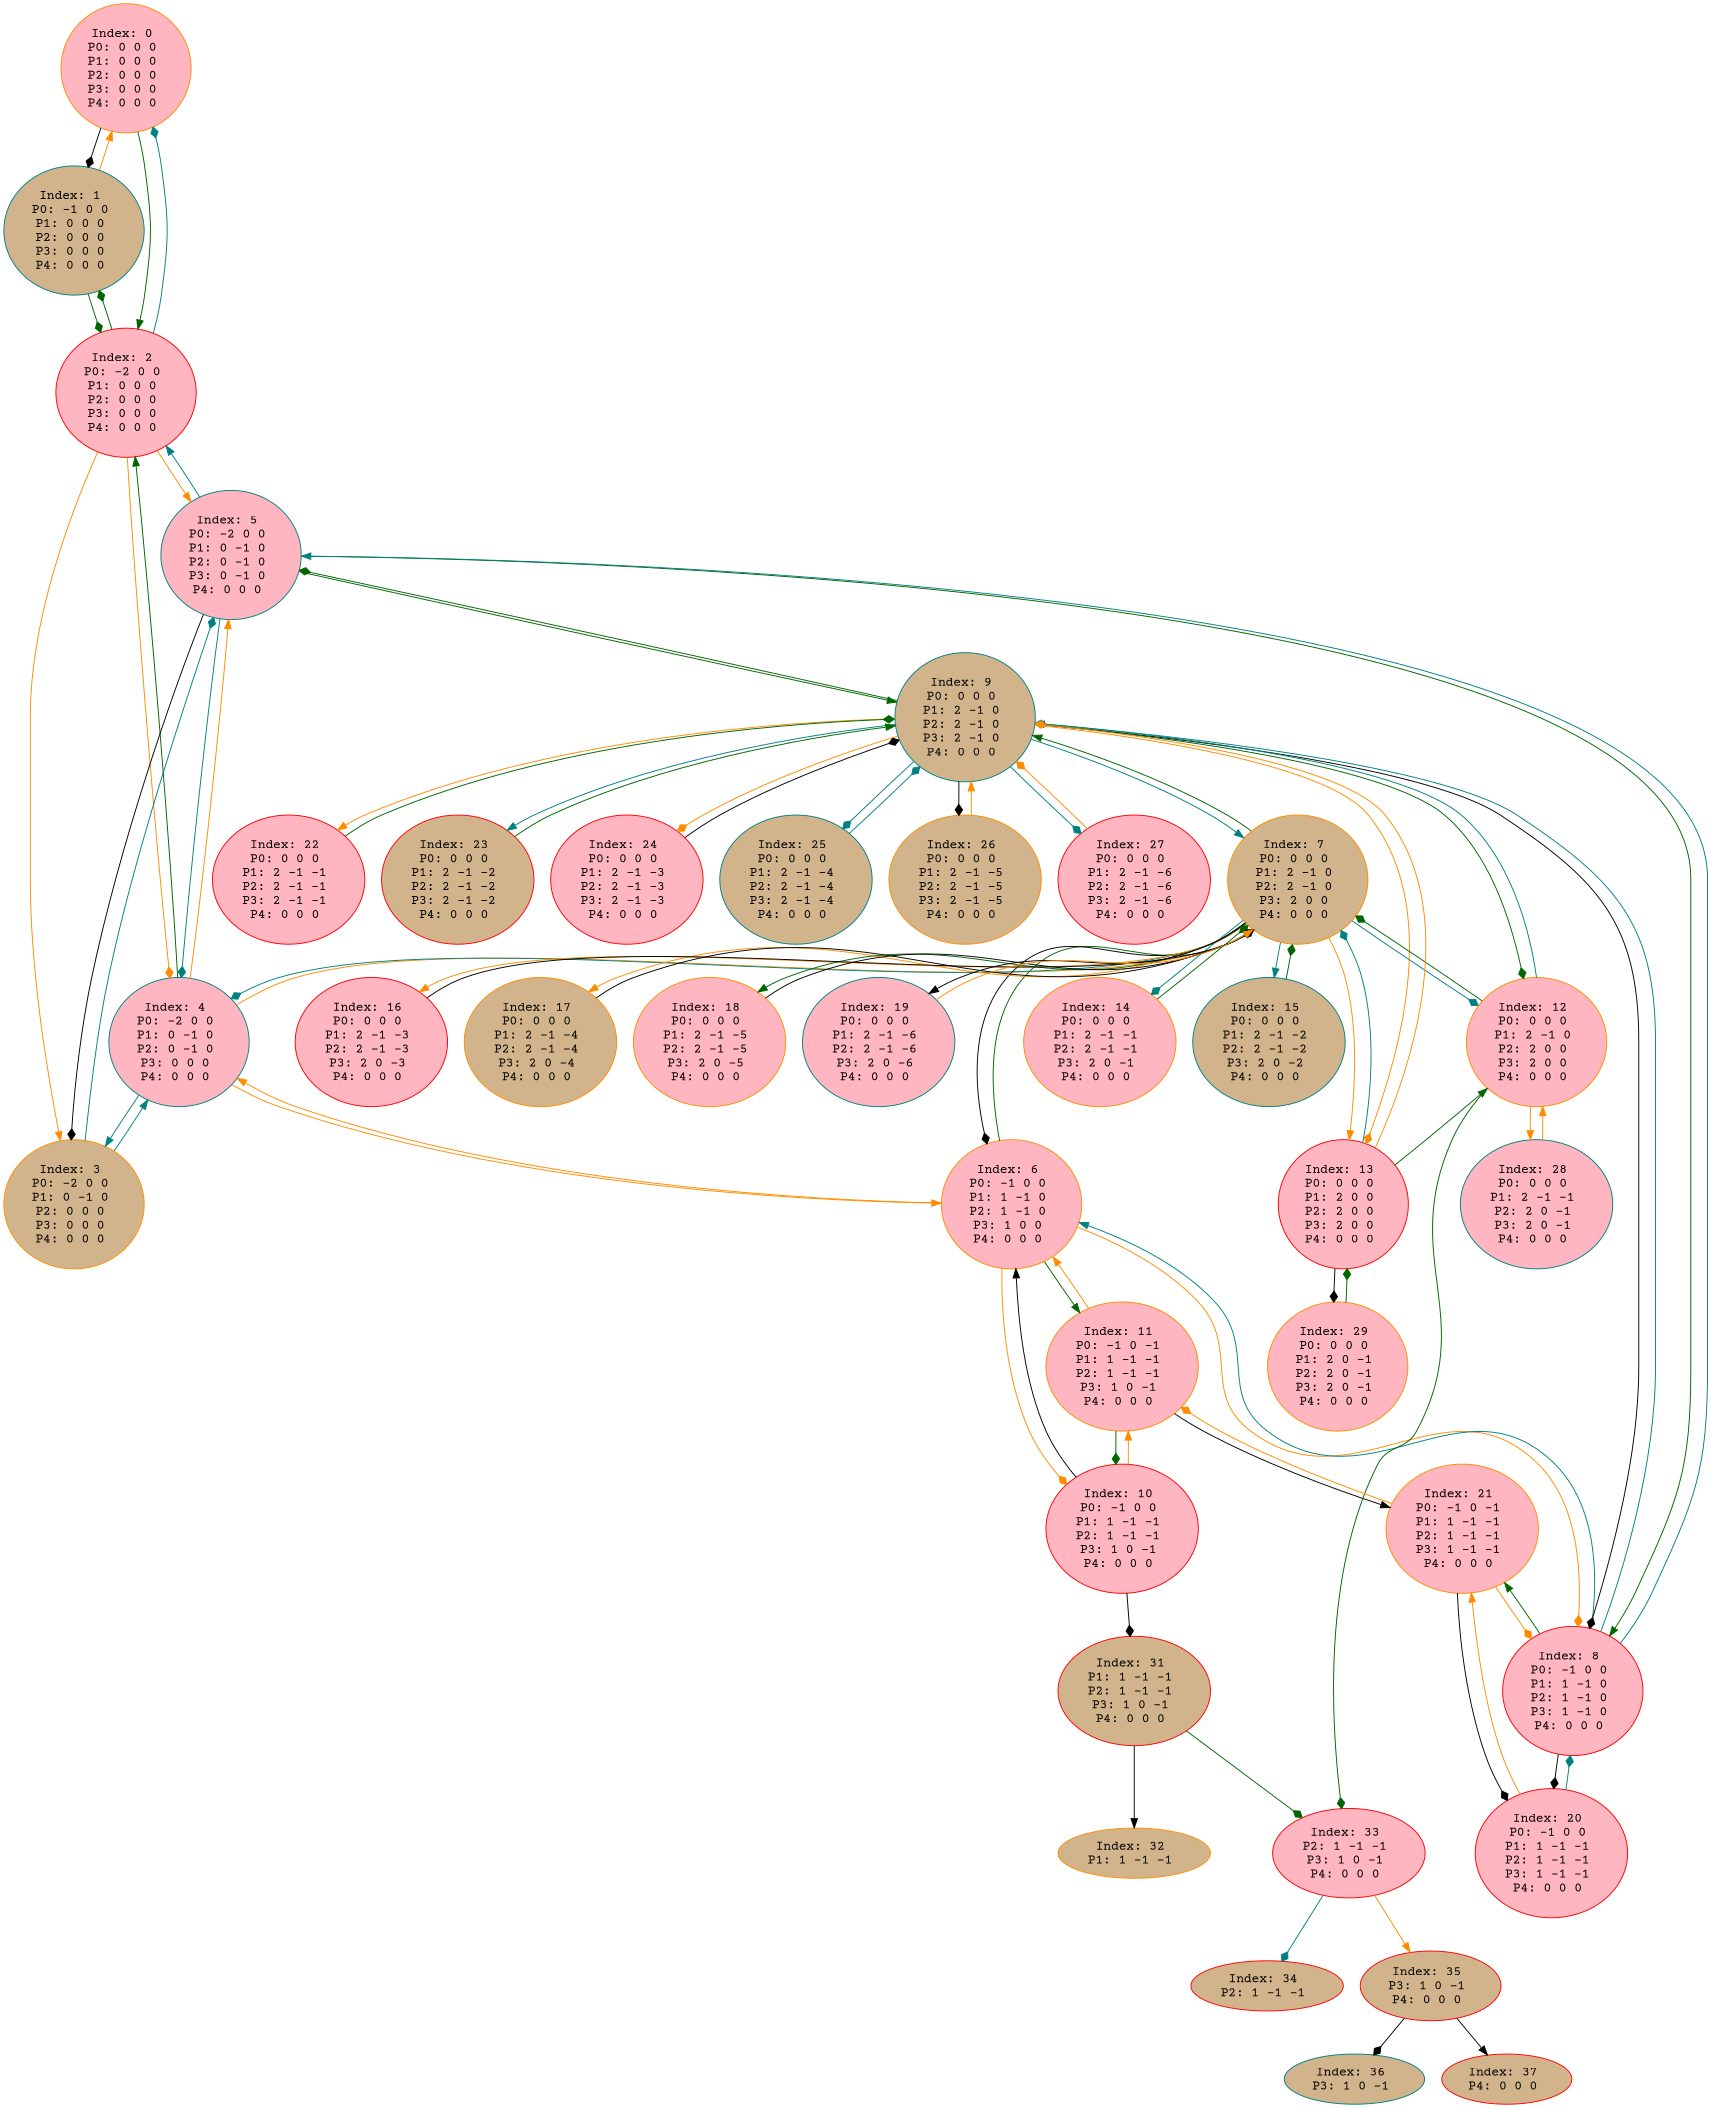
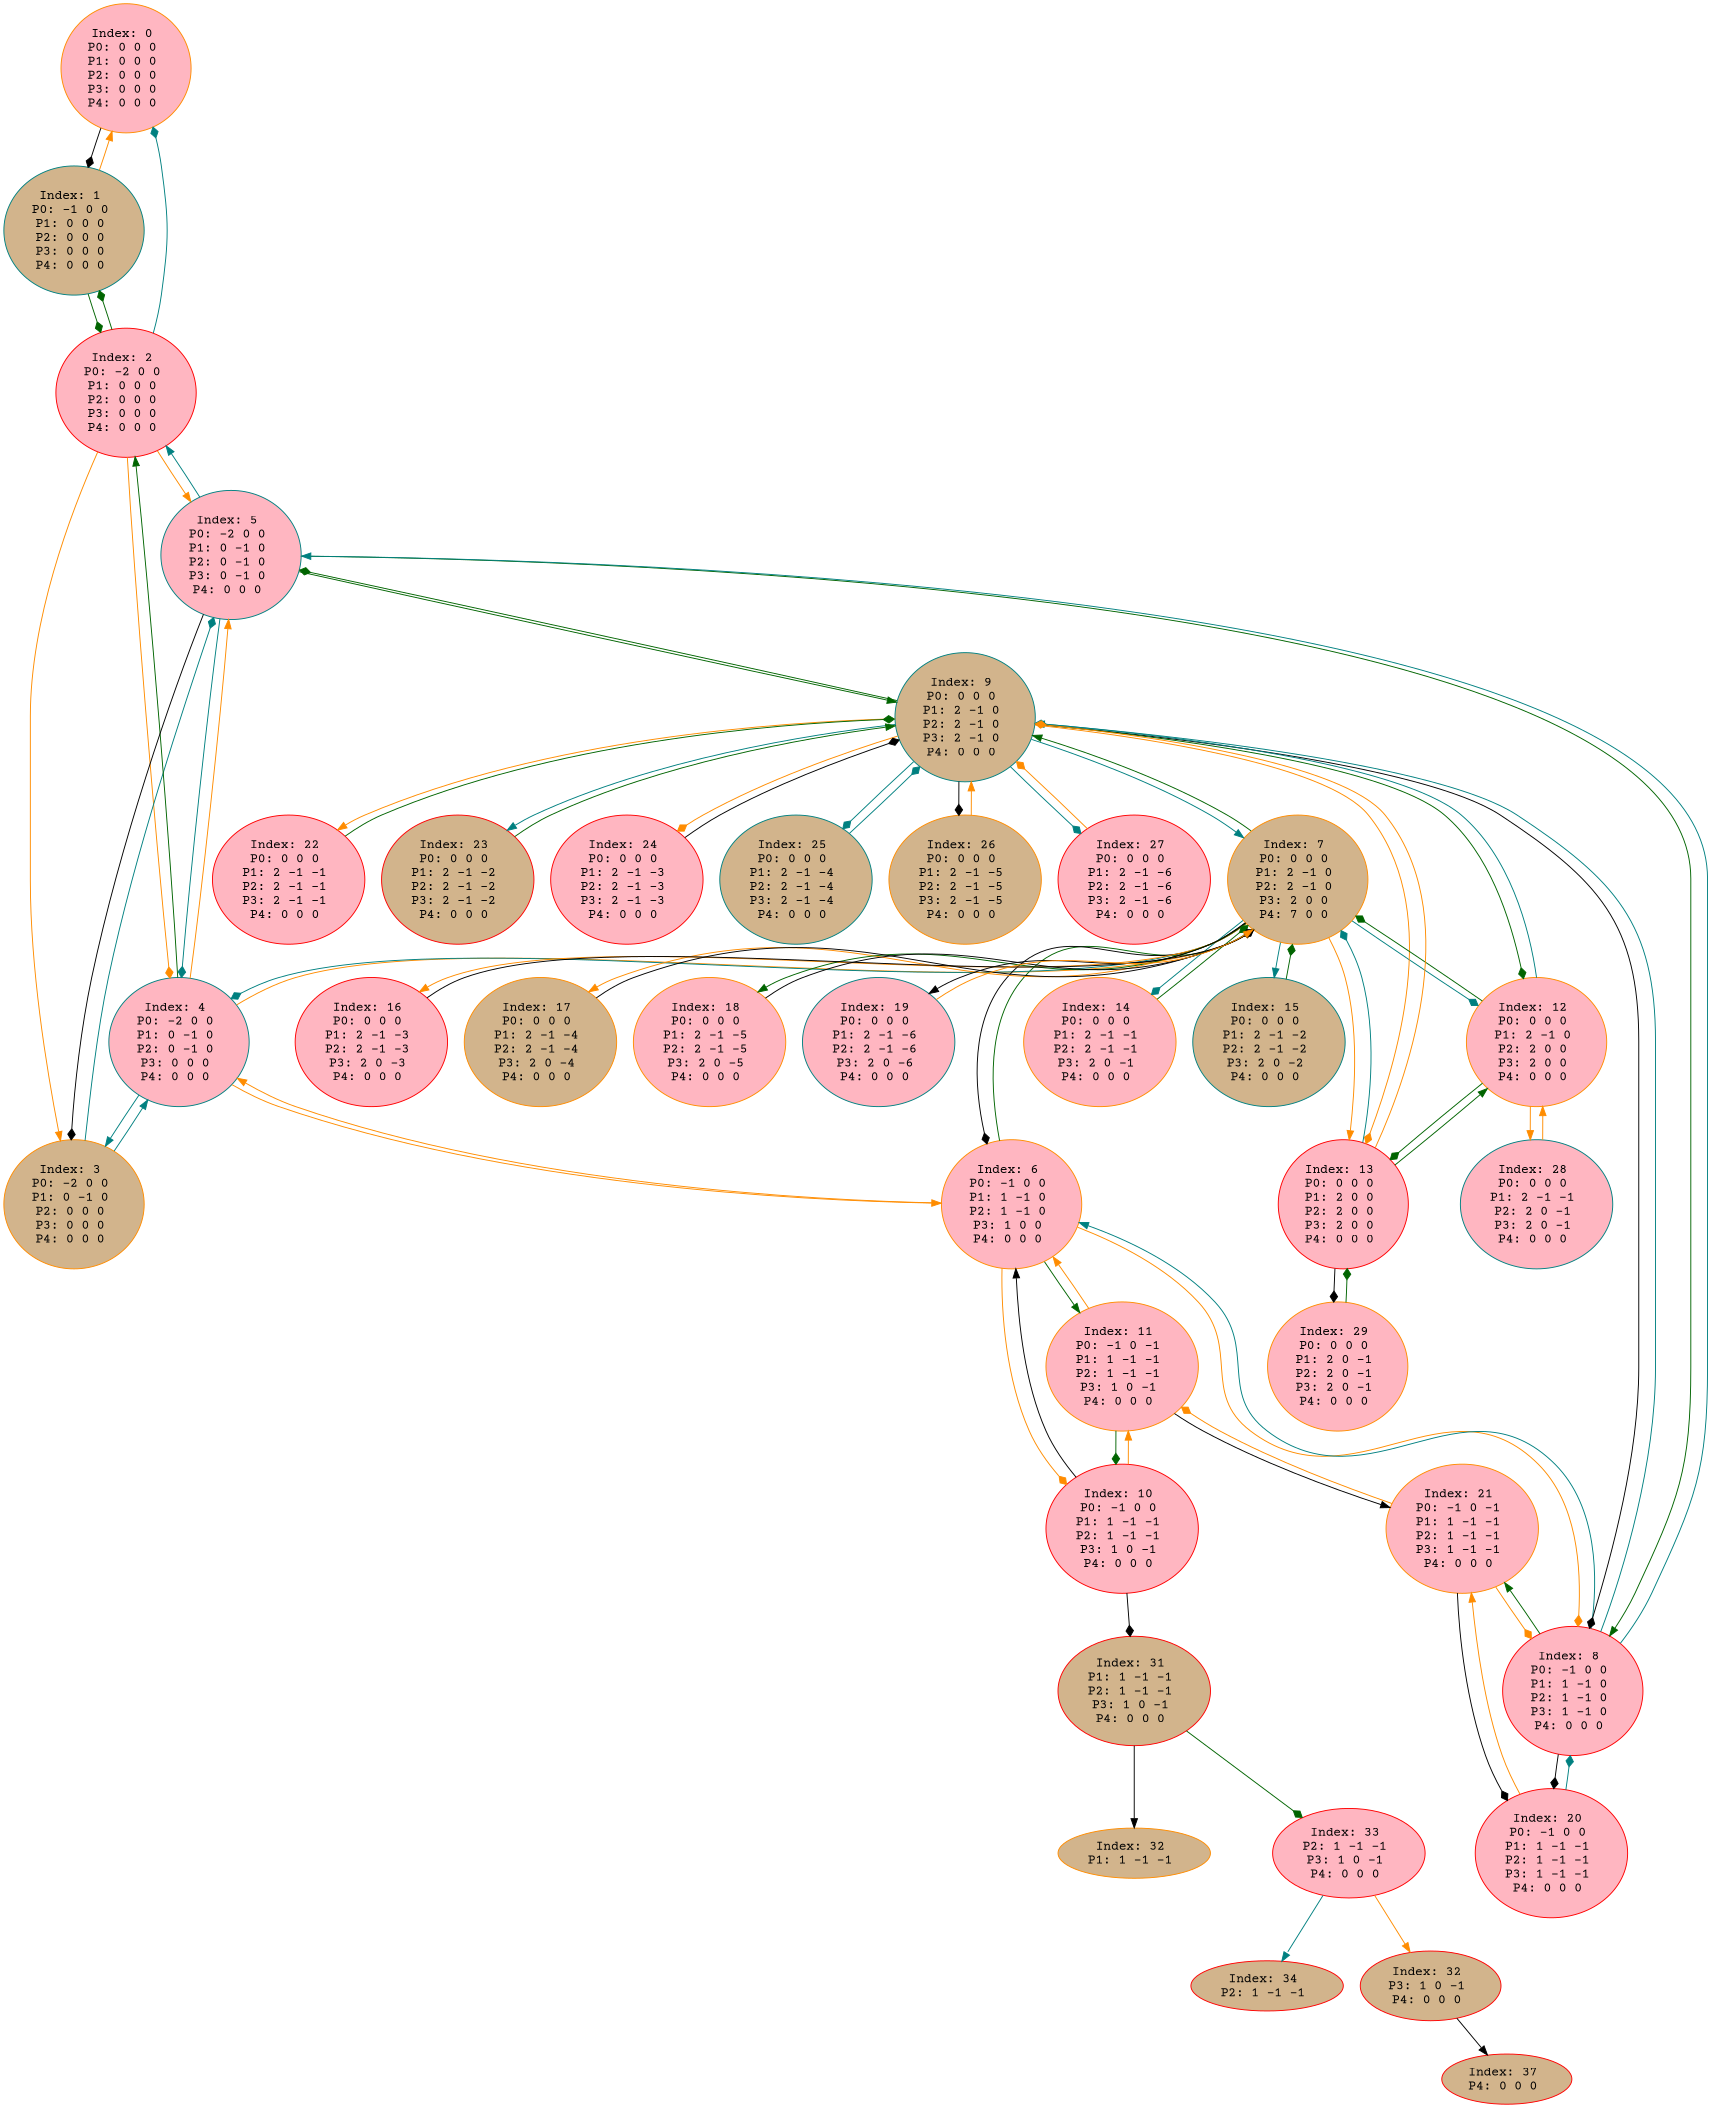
  digraph {
    color=black
    fontname="Courier Prime"
    node [color=red fillcolor=lightpink fontname="Courier Prime" style=filled]
    edge [arrowhead=diamond color=darkorange fontname="Courier Prime"]
    n1 [color=darkorange label="Index: 0 \nP0: 0 0 0 \nP1: 0 0 0 \nP2: 0 0 0 \nP3: 0 0 0 \nP4: 0 0 0 \n"]
    n2 [color=teal fillcolor=tan label="Index: 1 \nP0: -1 0 0 \nP1: 0 0 0 \nP2: 0 0 0 \nP3: 0 0 0 \nP4: 0 0 0 \n"]
    n3 [label="Index: 2 \nP0: -2 0 0 \nP1: 0 0 0 \nP2: 0 0 0 \nP3: 0 0 0 \nP4: 0 0 0 \n"]
    n4 [color=darkorange fillcolor=tan label="Index: 3 \nP0: -2 0 0 \nP1: 0 -1 0 \nP2: 0 0 0 \nP3: 0 0 0 \nP4: 0 0 0 \n"]
    n5 [color=teal label="Index: 4 \nP0: -2 0 0 \nP1: 0 -1 0 \nP2: 0 -1 0 \nP3: 0 0 0 \nP4: 0 0 0 \n"]
    n6 [color=teal label="Index: 5 \nP0: -2 0 0 \nP1: 0 -1 0 \nP2: 0 -1 0 \nP3: 0 -1 0 \nP4: 0 0 0 \n"]
    n7 [color=darkorange label="Index: 6 \nP0: -1 0 0 \nP1: 1 -1 0 \nP2: 1 -1 0 \nP3: 1 0 0 \nP4: 0 0 0 \n"]
-   n8 [color=darkorange fillcolor=tan label="Index: 7 \nP0: 0 0 0 \nP1: 2 -1 0 \nP2: 2 -1 0 \nP3: 2 0 0 \nP4: 0 0 0 \n"]
+   n8 [color=darkorange fillcolor=tan label="Index: 7 \nP0: 0 0 0 \nP1: 2 -1 0 \nP2: 2 -1 0 \nP3: 2 0 0 \nP4: 7 0 0 \n"]
    n9 [label="Index: 8 \nP0: -1 0 0 \nP1: 1 -1 0 \nP2: 1 -1 0 \nP3: 1 -1 0 \nP4: 0 0 0 \n"]
    n10 [color=teal fillcolor=tan label="Index: 9 \nP0: 0 0 0 \nP1: 2 -1 0 \nP2: 2 -1 0 \nP3: 2 -1 0 \nP4: 0 0 0 \n"]
    n11 [label="Index: 10 \nP0: -1 0 0 \nP1: 1 -1 -1 \nP2: 1 -1 -1 \nP3: 1 0 -1 \nP4: 0 0 0 \n"]
    n12 [color=darkorange label="Index: 11 \nP0: -1 0 -1 \nP1: 1 -1 -1 \nP2: 1 -1 -1 \nP3: 1 0 -1 \nP4: 0 0 0 \n"]
    n13 [color=darkorange label="Index: 12 \nP0: 0 0 0 \nP1: 2 -1 0 \nP2: 2 0 0 \nP3: 2 0 0 \nP4: 0 0 0 \n"]
    n14 [label="Index: 13 \nP0: 0 0 0 \nP1: 2 0 0 \nP2: 2 0 0 \nP3: 2 0 0 \nP4: 0 0 0 \n"]
    n15 [color=darkorange label="Index: 14 \nP0: 0 0 0 \nP1: 2 -1 -1 \nP2: 2 -1 -1 \nP3: 2 0 -1 \nP4: 0 0 0 \n"]
    n16 [color=teal fillcolor=tan label="Index: 15 \nP0: 0 0 0 \nP1: 2 -1 -2 \nP2: 2 -1 -2 \nP3: 2 0 -2 \nP4: 0 0 0 \n"]
    n17 [label="Index: 16 \nP0: 0 0 0 \nP1: 2 -1 -3 \nP2: 2 -1 -3 \nP3: 2 0 -3 \nP4: 0 0 0 \n"]
    n18 [color=darkorange fillcolor=tan label="Index: 17 \nP0: 0 0 0 \nP1: 2 -1 -4 \nP2: 2 -1 -4 \nP3: 2 0 -4 \nP4: 0 0 0 \n"]
    n19 [color=darkorange label="Index: 18 \nP0: 0 0 0 \nP1: 2 -1 -5 \nP2: 2 -1 -5 \nP3: 2 0 -5 \nP4: 0 0 0 \n"]
    n20 [color=teal label="Index: 19 \nP0: 0 0 0 \nP1: 2 -1 -6 \nP2: 2 -1 -6 \nP3: 2 0 -6 \nP4: 0 0 0 \n"]
    n21 [label="Index: 20 \nP0: -1 0 0 \nP1: 1 -1 -1 \nP2: 1 -1 -1 \nP3: 1 -1 -1 \nP4: 0 0 0 \n"]
    n22 [color=darkorange label="Index: 21 \nP0: -1 0 -1 \nP1: 1 -1 -1 \nP2: 1 -1 -1 \nP3: 1 -1 -1 \nP4: 0 0 0 \n"]
    n23 [label="Index: 22 \nP0: 0 0 0 \nP1: 2 -1 -1 \nP2: 2 -1 -1 \nP3: 2 -1 -1 \nP4: 0 0 0 \n"]
    n24 [fillcolor=tan label="Index: 23 \nP0: 0 0 0 \nP1: 2 -1 -2 \nP2: 2 -1 -2 \nP3: 2 -1 -2 \nP4: 0 0 0 \n"]
    n25 [label="Index: 24 \nP0: 0 0 0 \nP1: 2 -1 -3 \nP2: 2 -1 -3 \nP3: 2 -1 -3 \nP4: 0 0 0 \n"]
    n26 [color=teal fillcolor=tan label="Index: 25 \nP0: 0 0 0 \nP1: 2 -1 -4 \nP2: 2 -1 -4 \nP3: 2 -1 -4 \nP4: 0 0 0 \n"]
    n27 [color=darkorange fillcolor=tan label="Index: 26 \nP0: 0 0 0 \nP1: 2 -1 -5 \nP2: 2 -1 -5 \nP3: 2 -1 -5 \nP4: 0 0 0 \n"]
    n28 [label="Index: 27 \nP0: 0 0 0 \nP1: 2 -1 -6 \nP2: 2 -1 -6 \nP3: 2 -1 -6 \nP4: 0 0 0 \n"]
    n29 [fillcolor=tan label="Index: 31 \nP1: 1 -1 -1 \nP2: 1 -1 -1 \nP3: 1 0 -1 \nP4: 0 0 0 \n"]
    n30 [color=teal label="Index: 28 \nP0: 0 0 0 \nP1: 2 -1 -1 \nP2: 2 0 -1 \nP3: 2 0 -1 \nP4: 0 0 0 \n"]
    n31 [color=darkorange label="Index: 29 \nP0: 0 0 0 \nP1: 2 0 -1 \nP2: 2 0 -1 \nP3: 2 0 -1 \nP4: 0 0 0 \n"]
    n32 [color=darkorange fillcolor=tan label="Index: 32 \nP1: 1 -1 -1 \n"]
    n33 [label="Index: 33 \nP2: 1 -1 -1 \nP3: 1 0 -1 \nP4: 0 0 0 \n"]
    n34 [fillcolor=tan label="Index: 34 \nP2: 1 -1 -1 \n"]
-   n35 [fillcolor=tan label="Index: 35 \nP3: 1 0 -1 \nP4: 0 0 0 \n"]
-   n36 [color=teal fillcolor=tan label="Index: 36 \nP3: 1 0 -1 \n"]
+   n35 [fillcolor=tan label="Index: 32 \nP3: 1 0 -1 \nP4: 0 0 0 \n"]
    n37 [fillcolor=tan label="Index: 37 \nP4: 0 0 0 \n"]
    n1 -> n2 [color=black]
-   n1 -> n3 [arrowhead=normal color=darkgreen]
    n2 -> n1 [arrowhead=normal]
    n2 -> n3 [color=darkgreen]
    n3 -> n1 [color=teal]
    n3 -> n2 [color=darkgreen]
    n3 -> n4 [arrowhead=normal]
    n3 -> n5
    n3 -> n6 [arrowhead=normal]
    n4 -> n5 [arrowhead=normal color=teal]
    n4 -> n6 [color=teal]
    n5 -> n3 [arrowhead=normal color=darkgreen]
    n5 -> n4 [arrowhead=normal color=teal]
    n5 -> n6 [arrowhead=normal]
    n5 -> n7 [arrowhead=normal]
    n5 -> n8 [arrowhead=normal]
    n6 -> n3 [arrowhead=normal color=teal]
    n6 -> n4 [color=black]
    n6 -> n5 [color=teal]
    n6 -> n9 [arrowhead=normal color=darkgreen]
    n6 -> n10 [arrowhead=normal color=darkgreen]
    n7 -> n5 [arrowhead=normal]
    n7 -> n8 [arrowhead=normal color=darkgreen]
    n7 -> n9
    n7 -> n11
    n7 -> n12 [arrowhead=normal color=darkgreen]
    n8 -> n5 [color=teal]
    n8 -> n7 [color=black]
    n8 -> n10 [arrowhead=normal color=darkgreen]
    n8 -> n13 [color=teal]
    n8 -> n14 [arrowhead=normal]
    n8 -> n15 [color=teal]
    n8 -> n16 [arrowhead=normal color=teal]
    n8 -> n17 [arrowhead=normal]
    n8 -> n18 [arrowhead=normal]
    n8 -> n19 [arrowhead=normal color=darkgreen]
    n8 -> n20 [arrowhead=normal color=black]
    n9 -> n6 [arrowhead=normal color=teal]
    n9 -> n7 [arrowhead=normal color=teal]
    n9 -> n10 [arrowhead=normal color=teal]
    n9 -> n21 [color=black]
    n9 -> n22 [arrowhead=normal color=darkgreen]
    n10 -> n6 [color=darkgreen]
    n10 -> n8 [arrowhead=normal color=teal]
    n10 -> n9 [color=black]
    n10 -> n13 [color=darkgreen]
    n10 -> n14
    n10 -> n23 [arrowhead=normal]
    n10 -> n24 [arrowhead=normal color=teal]
    n10 -> n25
    n10 -> n26 [color=teal]
    n10 -> n27 [color=black]
    n10 -> n28 [color=teal]
    n11 -> n7 [arrowhead=normal color=black]
    n11 -> n12 [arrowhead=normal]
    n11 -> n29 [color=black]
    n12 -> n7 [arrowhead=normal]
    n12 -> n11 [color=darkgreen]
    n12 -> n22 [arrowhead=normal color=black]
    n13 -> n8 [color=darkgreen]
    n13 -> n10 [color=teal]
-   n13 -> n33 [color=darkgreen]
+   n13 -> n14 [color=darkgreen]
    n13 -> n30 [arrowhead=normal]
    n14 -> n8 [color=teal]
    n14 -> n10
    n14 -> n13 [arrowhead=normal color=darkgreen]
    n14 -> n31 [color=black]
    n15 -> n8 [color=darkgreen]
    n16 -> n8 [color=darkgreen]
    n17 -> n8 [arrowhead=normal color=black]
    n18 -> n8 [color=black]
    n19 -> n8 [color=black]
    n20 -> n8 [arrowhead=normal]
    n21 -> n9 [color=teal]
    n21 -> n22 [arrowhead=normal]
    n22 -> n9
    n22 -> n12
    n22 -> n21 [color=black]
    n23 -> n10 [color=darkgreen]
    n24 -> n10 [arrowhead=normal color=darkgreen]
    n25 -> n10 [color=black]
    n26 -> n10 [color=teal]
    n27 -> n10 [arrowhead=normal]
    n28 -> n10
    n29 -> n32 [arrowhead=normal color=black]
    n29 -> n33 [color=darkgreen]
    n30 -> n13 [arrowhead=normal]
    n31 -> n14 [color=darkgreen]
-   n33 -> n34 [color=teal]
+   n33 -> n34 [arrowhead=normal color=teal]
    n33 -> n35 [arrowhead=normal]
-   n35 -> n36 [color=black]
    n35 -> n37 [arrowhead=normal color=black]
  }
